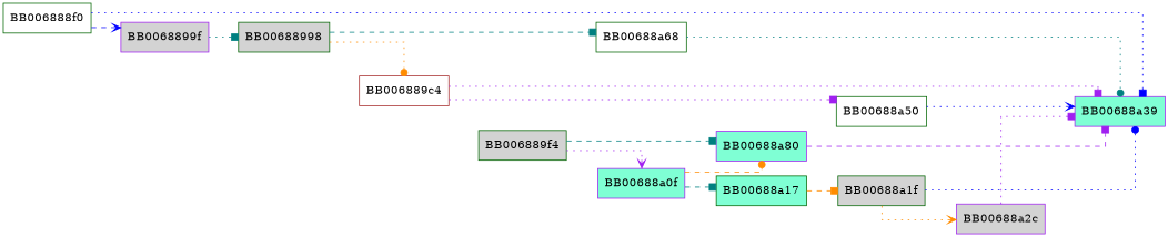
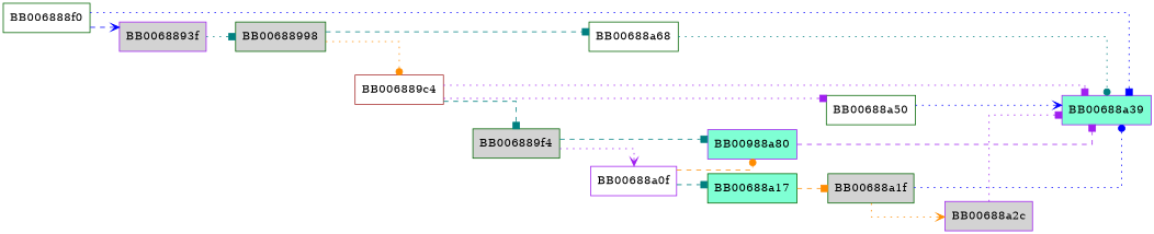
  digraph {
    rankdir=LR
    splines=ortho
    node [color=darkgreen fillcolor=lightgrey shape=box style=filled]
    edge [arrowhead=box color=teal style=dotted]
    BB006888f0 [fillcolor=white]
    BB00688a39 [color=purple fillcolor=aquamarine]
-   BB0068893f [color=purple label=BB0068899f]
+   BB0068893f [color=purple]
    BB00688998
    BB00688a50 [fillcolor=white]
    BB00688a68 [fillcolor=white]
    BB006889c4 [color=brown fillcolor=white]
    BB006889f4
-   BB00688a80 [color=purple fillcolor=aquamarine]
-   BB00688a0f [color=purple fillcolor=aquamarine]
+   BB00688a80 [color=purple fillcolor=aquamarine label=BB00988a80]
+   BB00688a0f [color=purple fillcolor=white]
    BB00688a17 [fillcolor=aquamarine]
    BB00688a1f
    BB00688a2c [color=purple]
    BB006888f0 -> BB00688a39 [color=blue]
    BB006888f0 -> BB0068893f [arrowhead=vee color=blue style=dashed]
    BB0068893f -> BB00688998
    BB00688998 -> BB00688a68 [style=dashed]
    BB00688998 -> BB006889c4 [arrowhead=dot color=darkorange]
    BB00688a50 -> BB00688a39 [arrowhead=vee color=blue]
    BB00688a68 -> BB00688a39 [arrowhead=dot]
    BB006889c4 -> BB00688a39 [color=purple]
    BB006889c4 -> BB00688a50 [color=purple]
+   BB006889c4 -> BB006889f4 [style=dashed]
    BB006889f4 -> BB00688a80 [style=dashed]
    BB006889f4 -> BB00688a0f [arrowhead=vee color=purple]
    BB00688a80 -> BB00688a39 [color=purple style=dashed]
    BB00688a0f -> BB00688a80 [arrowhead=dot color=darkorange style=dashed]
    BB00688a0f -> BB00688a17 [style=dashed]
    BB00688a17 -> BB00688a1f [color=darkorange style=dashed]
    BB00688a1f -> BB00688a39 [arrowhead=dot color=blue]
    BB00688a1f -> BB00688a2c [arrowhead=vee color=darkorange]
    BB00688a2c -> BB00688a39 [color=purple]
  }
